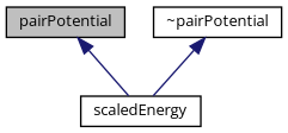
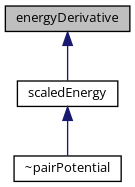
  digraph {
    fontname="Open Sans"
    rankdir=TB
    node [color=black fontname="Open Sans" fontsize=10 shape=record]
    edge [color=midnightblue dir=back fontname="Open Sans" fontsize=10 labelfontname=FreeSans labelfontsize=10 style=solid]
-   n1 [fillcolor=grey75 fontcolor=black height=0.2 label=pairPotential style=filled width=0.4]
+   n1 [fillcolor=grey75 fontcolor=black height=0.2 label=energyDerivative style=filled width=0.4]
    n2 [height=0.2 label=scaledEnergy width=0.4]
    n3 [height=0.2 label="~pairPotential" width=0.4]
    n1 -> n2
-   n3 -> n2
+   n2 -> n3
  }
